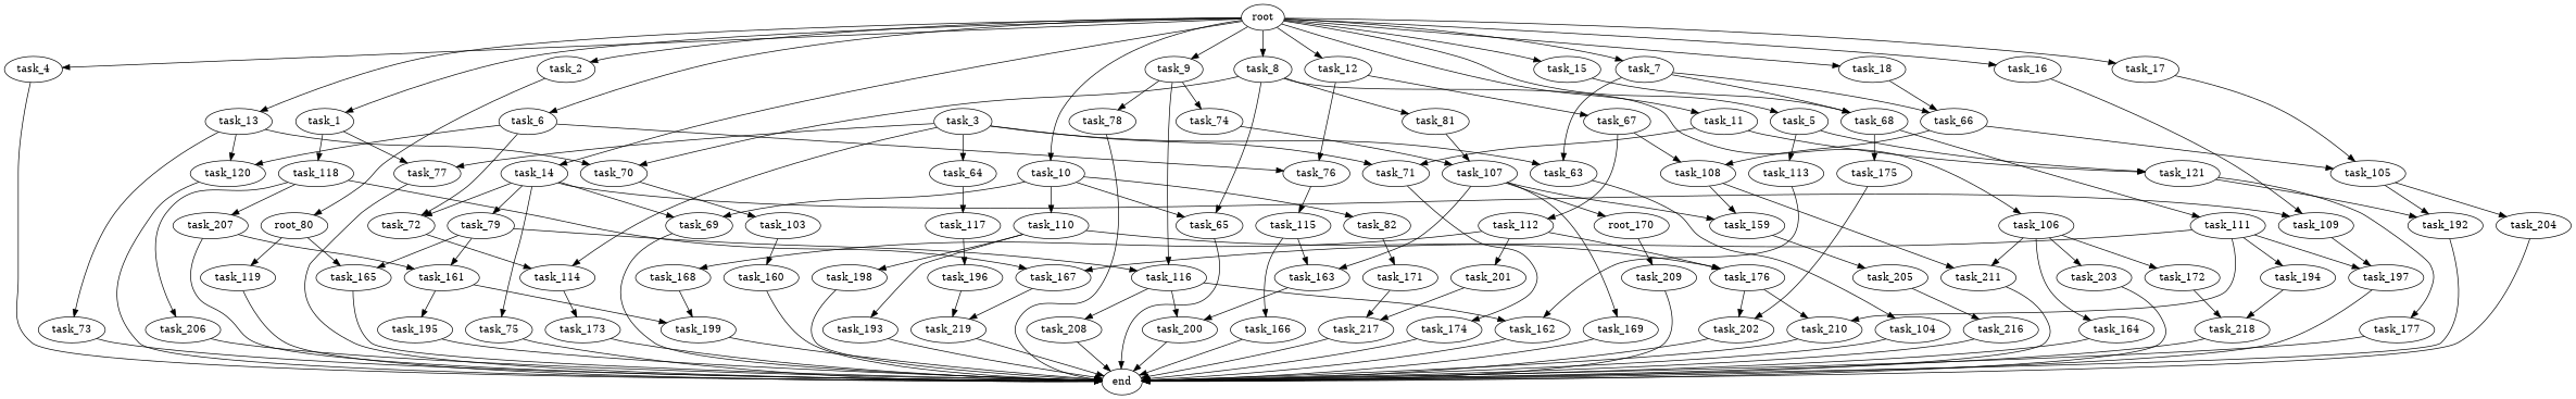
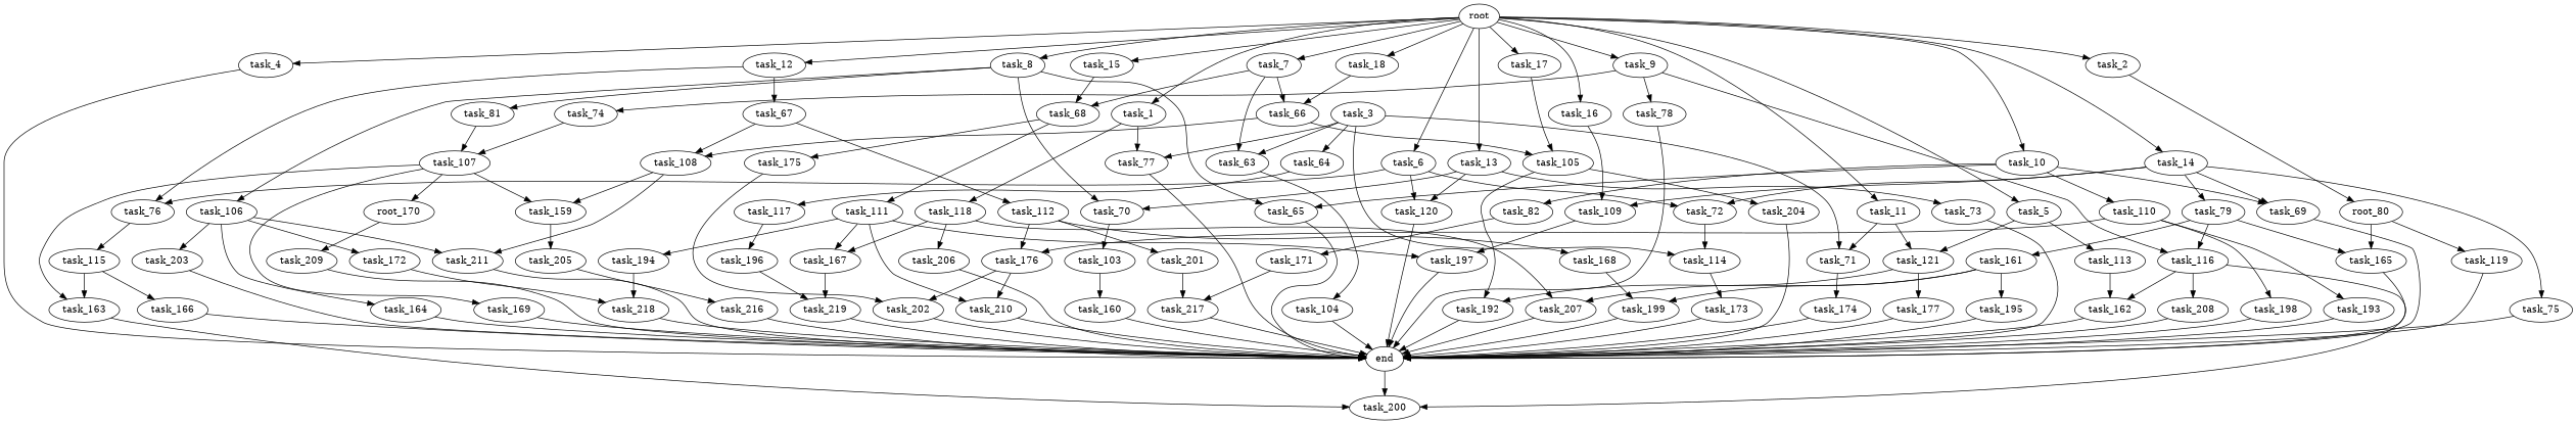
  digraph {
    root
    task_1
    task_2
    task_4
    task_5
    task_6
    task_7
    task_8
    task_9
    task_10
    task_11
    task_12
    task_13
    task_14
    task_15
    task_16
    task_17
    task_18
    task_77
    task_118
    n21 [label=root_80]
    task_3
    task_63
    task_64
    task_71
    task_114
    end
    task_113
    task_121
    task_72
    task_76
    task_120
    task_66
    task_68
    task_65
    task_70
    task_81
    task_106
    task_74
    task_78
    task_116
    task_69
    task_82
    task_110
    task_67
    task_73
    task_75
    task_79
    task_109
    task_105
    task_167
    task_206
    task_207
    task_165
    task_119
    task_104
    task_117
    task_174
    task_173
    task_162
    task_192
    task_177
    task_115
    task_108
    task_111
    task_175
    task_103
    task_107
    task_164
    task_172
    task_203
    task_211
    task_200
    task_208
    task_171
    task_176
    task_193
    task_198
    task_112
    task_161
    task_197
    task_204
    task_196
    task_159
    task_168
    task_201
    task_194
    task_210
    task_202
    task_160
    task_163
    task_169
    n93 [label=root_170]
    task_166
    task_195
    task_199
    task_217
    task_218
    task_205
    task_209
    task_219
    task_216
    root -> task_1
    root -> task_2
    root -> task_4
    root -> task_5
    root -> task_6
    root -> task_7
    root -> task_8
    root -> task_9
    root -> task_10
    root -> task_11
    root -> task_12
    root -> task_13
    root -> task_14
    root -> task_15
    root -> task_16
    root -> task_17
    root -> task_18
    task_1 -> task_77
    task_1 -> task_118
    task_2 -> n21
    task_4 -> end
    task_5 -> task_113
    task_5 -> task_121
    task_6 -> task_72
    task_6 -> task_76
    task_6 -> task_120
    task_7 -> task_63
    task_7 -> task_66
    task_7 -> task_68
    task_8 -> task_65
    task_8 -> task_70
    task_8 -> task_81
    task_8 -> task_106
    task_9 -> task_74
    task_9 -> task_78
    task_9 -> task_116
    task_10 -> task_65
    task_10 -> task_69
    task_10 -> task_82
    task_10 -> task_110
    task_11 -> task_71
    task_11 -> task_121
    task_12 -> task_76
    task_12 -> task_67
    task_13 -> task_120
    task_13 -> task_70
    task_13 -> task_73
    task_14 -> task_72
    task_14 -> task_69
    task_14 -> task_75
    task_14 -> task_79
    task_14 -> task_109
    task_15 -> task_68
    task_16 -> task_109
    task_17 -> task_105
    task_18 -> task_66
    task_77 -> end
    task_118 -> task_167
    task_118 -> task_206
    task_118 -> task_207
    n21 -> task_165
    n21 -> task_119
    task_3 -> task_77
    task_3 -> task_63
    task_3 -> task_64
    task_3 -> task_71
    task_3 -> task_114
    task_63 -> task_104
    task_64 -> task_117
    task_71 -> task_174
    task_114 -> task_173
    task_113 -> task_162
    task_121 -> task_192
    task_121 -> task_177
    task_72 -> task_114
    task_76 -> task_115
    task_120 -> end
    task_66 -> task_105
    task_66 -> task_108
    task_68 -> task_111
    task_68 -> task_175
    task_65 -> end
    task_70 -> task_103
    task_81 -> task_107
    task_106 -> task_164
    task_106 -> task_172
    task_106 -> task_203
    task_106 -> task_211
    task_74 -> task_107
    task_78 -> end
    task_116 -> task_162
    task_116 -> task_200
    task_116 -> task_208
    task_69 -> end
    task_82 -> task_171
    task_110 -> task_176
    task_110 -> task_193
    task_110 -> task_198
    task_67 -> task_108
    task_67 -> task_112
    task_73 -> end
    task_75 -> end
    task_79 -> task_116
    task_79 -> task_165
    task_79 -> task_161
    task_109 -> task_197
    task_105 -> task_192
    task_105 -> task_204
    task_167 -> task_219
    task_206 -> end
    task_207 -> end
    task_165 -> end
    task_119 -> end
    task_104 -> end
    task_117 -> task_196
    task_174 -> end
    task_173 -> end
    task_162 -> end
    task_192 -> end
    task_177 -> end
    task_115 -> task_163
    task_115 -> task_166
    task_108 -> task_211
    task_108 -> task_159
    task_111 -> task_167
    task_111 -> task_197
    task_111 -> task_194
    task_111 -> task_210
    task_175 -> task_202
    task_103 -> task_160
    task_107 -> task_159
    task_107 -> task_163
    task_107 -> task_169
    task_107 -> n93
    task_164 -> end
    task_172 -> task_218
    task_203 -> end
    task_211 -> end
-   task_200 -> end
+   end -> task_200
    task_208 -> end
    task_171 -> task_217
    task_176 -> task_210
    task_176 -> task_202
    task_193 -> end
    task_198 -> end
    task_112 -> task_176
    task_112 -> task_168
    task_112 -> task_201
-   task_207 -> task_161
+   task_161 -> task_207
    task_161 -> task_195
    task_161 -> task_199
    task_197 -> end
    task_204 -> end
    task_196 -> task_219
    task_159 -> task_205
    task_168 -> task_199
    task_201 -> task_217
    task_194 -> task_218
    task_210 -> end
    task_202 -> end
    task_160 -> end
    task_163 -> task_200
    task_169 -> end
    n93 -> task_209
    task_166 -> end
    task_195 -> end
    task_199 -> end
    task_217 -> end
    task_218 -> end
    task_205 -> task_216
    task_209 -> end
    task_219 -> end
    task_216 -> end
  }
